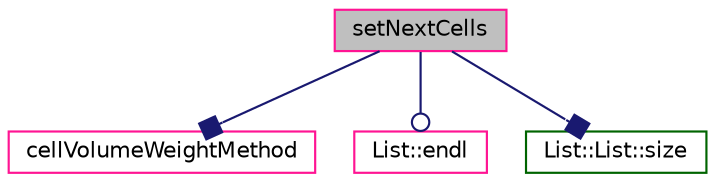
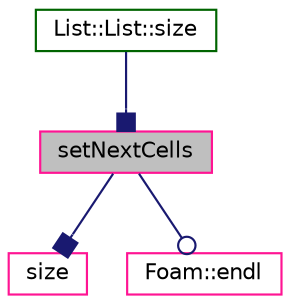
  digraph {
    fontname="DejaVu Sans"
    rankdir=TB
    node [color=deeppink fontname="DejaVu Sans" fontsize=10 shape=record]
    edge [arrowhead=box color=midnightblue fontname="DejaVu Sans" fontsize=10 labelfontname=FreeSans labelfontsize=10 style=solid]
    n1 [fillcolor=grey75 fontcolor=black height=0.2 label=setNextCells style=filled width=0.4]
-   n2 [height=0.2 label=cellVolumeWeightMethod width=0.4]
-   n3 [height=0.2 label="List::endl" width=0.4]
+   n2 [height=0.2 label=size width=0.4]
+   n3 [height=0.2 label="Foam::endl" width=0.4]
    n4 [color=darkgreen height=0.2 label="List::List::size" width=0.4]
    n1 -> n2
    n1 -> n3 [arrowhead=odot]
-   n1 -> n4
+   n4 -> n1
  }
